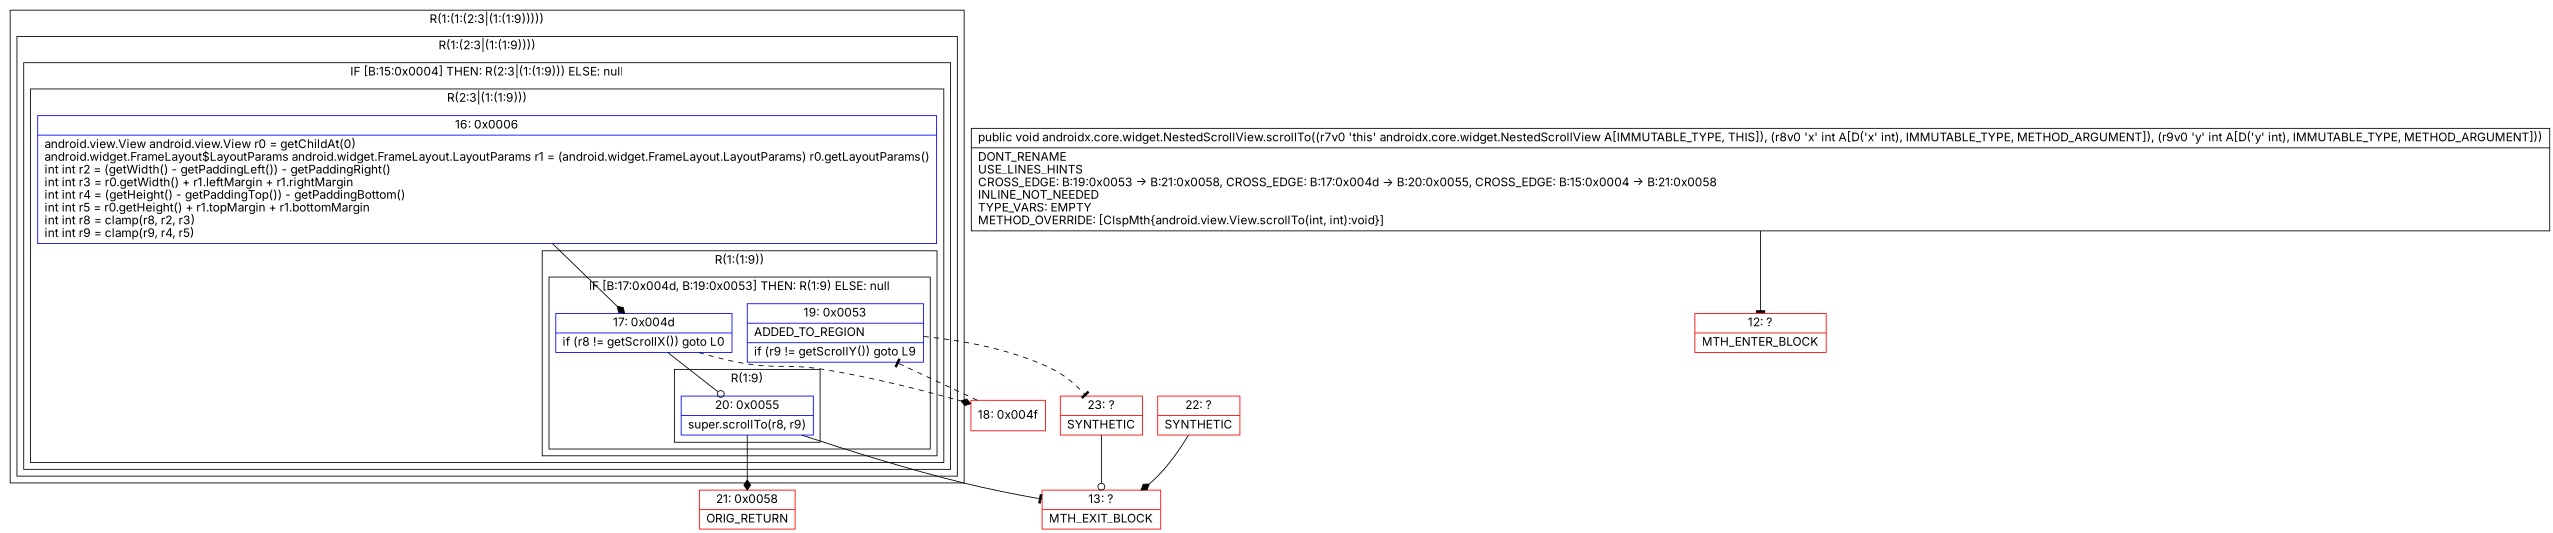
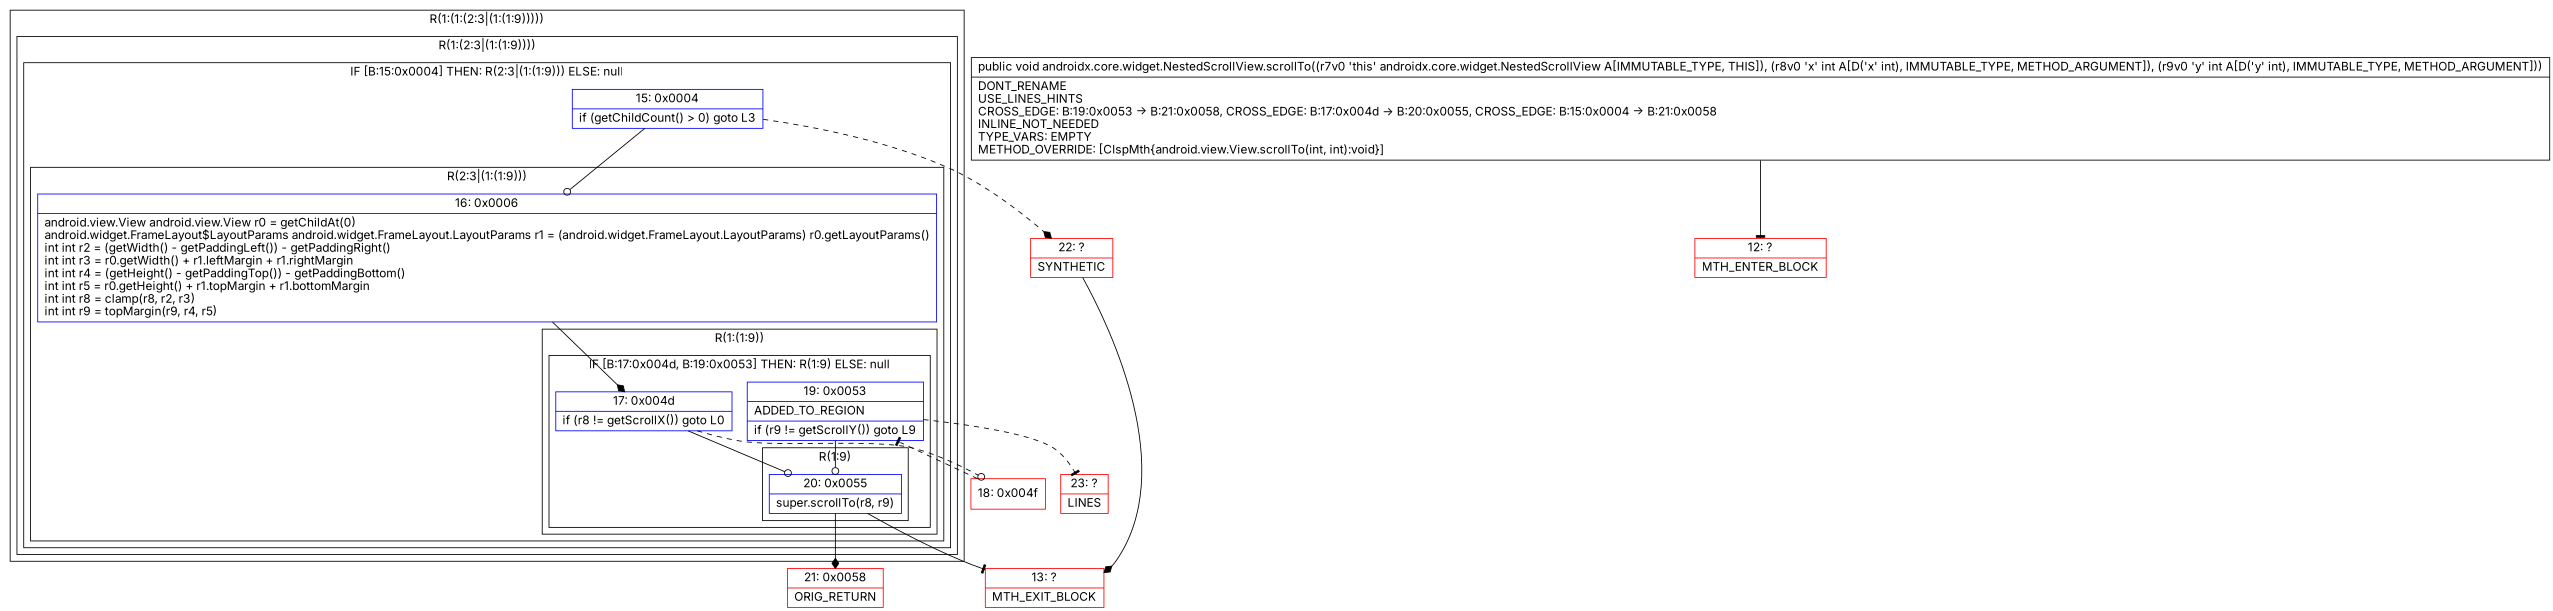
  digraph {
    fontname=Inter
    node [color=red fontname=Inter shape=record]
    edge [arrowhead=diamond fontname=Inter]
    n1 [color=blue label="{20\:\ 0x0055|super.scrollTo(r8, r9)\l}"]
    n2 [color=blue label="{17\:\ 0x004d|if (r8 != getScrollX()) goto L0\l}"]
    n3 [color=blue label="{19\:\ 0x0053|ADDED_TO_REGION\l|if (r9 != getScrollY()) goto L9\l}"]
-   n4 [color=blue label="{16\:\ 0x0006|android.view.View android.view.View r0 = getChildAt(0)\landroid.widget.FrameLayout$LayoutParams android.widget.FrameLayout.LayoutParams r1 = (android.widget.FrameLayout.LayoutParams) r0.getLayoutParams()\lint int r2 = (getWidth() \- getPaddingLeft()) \- getPaddingRight()\lint int r3 = r0.getWidth() + r1.leftMargin + r1.rightMargin\lint int r4 = (getHeight() \- getPaddingTop()) \- getPaddingBottom()\lint int r5 = r0.getHeight() + r1.topMargin + r1.bottomMargin\lint int r8 = clamp(r8, r2, r3)\lint int r9 = clamp(r9, r4, r5)\l}"]
+   n4 [color=blue label="{16\:\ 0x0006|android.view.View android.view.View r0 = getChildAt(0)\landroid.widget.FrameLayout$LayoutParams android.widget.FrameLayout.LayoutParams r1 = (android.widget.FrameLayout.LayoutParams) r0.getLayoutParams()\lint int r2 = (getWidth() \- getPaddingLeft()) \- getPaddingRight()\lint int r3 = r0.getWidth() + r1.leftMargin + r1.rightMargin\lint int r4 = (getHeight() \- getPaddingTop()) \- getPaddingBottom()\lint int r5 = r0.getHeight() + r1.topMargin + r1.bottomMargin\lint int r8 = clamp(r8, r2, r3)\lint int r9 = topMargin(r9, r4, r5)\l}"]
+   n5 [color=blue label="{15\:\ 0x0004|if (getChildCount() \> 0) goto L3\l}"]
    n6 [label="{21\:\ 0x0058|ORIG_RETURN\l}"]
    n7 [label="{13\:\ ?|MTH_EXIT_BLOCK\l}"]
    n8 [label="{18\:\ 0x004f}"]
-   n9 [label="{23\:\ ?|SYNTHETIC\l}"]
+   n9 [label="{23\:\ ?|LINES\l}"]
    n10 [label="{22\:\ ?|SYNTHETIC\l}"]
    n11 [label="{12\:\ ?|MTH_ENTER_BLOCK\l}"]
    n12 [label="{public void androidx.core.widget.NestedScrollView.scrollTo((r7v0 'this' androidx.core.widget.NestedScrollView A[IMMUTABLE_TYPE, THIS]), (r8v0 'x' int A[D('x' int), IMMUTABLE_TYPE, METHOD_ARGUMENT]), (r9v0 'y' int A[D('y' int), IMMUTABLE_TYPE, METHOD_ARGUMENT]))  | DONT_RENAME\lUSE_LINES_HINTS\lCROSS_EDGE: B:19:0x0053 \-\> B:21:0x0058, CROSS_EDGE: B:17:0x004d \-\> B:20:0x0055, CROSS_EDGE: B:15:0x0004 \-\> B:21:0x0058\lINLINE_NOT_NEEDED\lTYPE_VARS: EMPTY\lMETHOD_OVERRIDE: [ClspMth\{android.view.View.scrollTo(int, int):void\}]\l}" color=""]
    subgraph cluster_1 {
      label="R(1:(1:(2:3|(1:(1:9)))))"
      subgraph cluster_2 {
        label="R(1:(2:3|(1:(1:9))))"
        subgraph cluster_3 {
          label="IF [B:15:0x0004] THEN: R(2:3|(1:(1:9))) ELSE: null"
+         n5
          subgraph cluster_4 {
            label="R(2:3|(1:(1:9)))"
            n4
            subgraph cluster_5 {
              label="R(1:(1:9))"
              subgraph cluster_6 {
                label="IF [B:17:0x004d, B:19:0x0053] THEN: R(1:9) ELSE: null"
                n2
                n3
                subgraph cluster_7 {
                  label="R(1:9)"
                  n1
                }
              }
            }
          }
        }
      }
    }
    n1 -> n6
    n1 -> n7 [arrowhead=tee]
    n2 -> n1 [arrowhead=odot]
-   n2 -> n8 [style=dashed]
+   n2 -> n8 [arrowhead=odot style=dashed]
+   n3 -> n1 [arrowhead=odot]
    n3 -> n9 [arrowhead=tee style=dashed]
    n4 -> n2
+   n5 -> n4 [arrowhead=odot]
+   n5 -> n10 [style=dashed]
    n8 -> n3 [arrowhead=tee style=dashed]
-   n9 -> n7 [arrowhead=odot]
    n10 -> n7
    n12 -> n11 [arrowhead=tee]
  }
